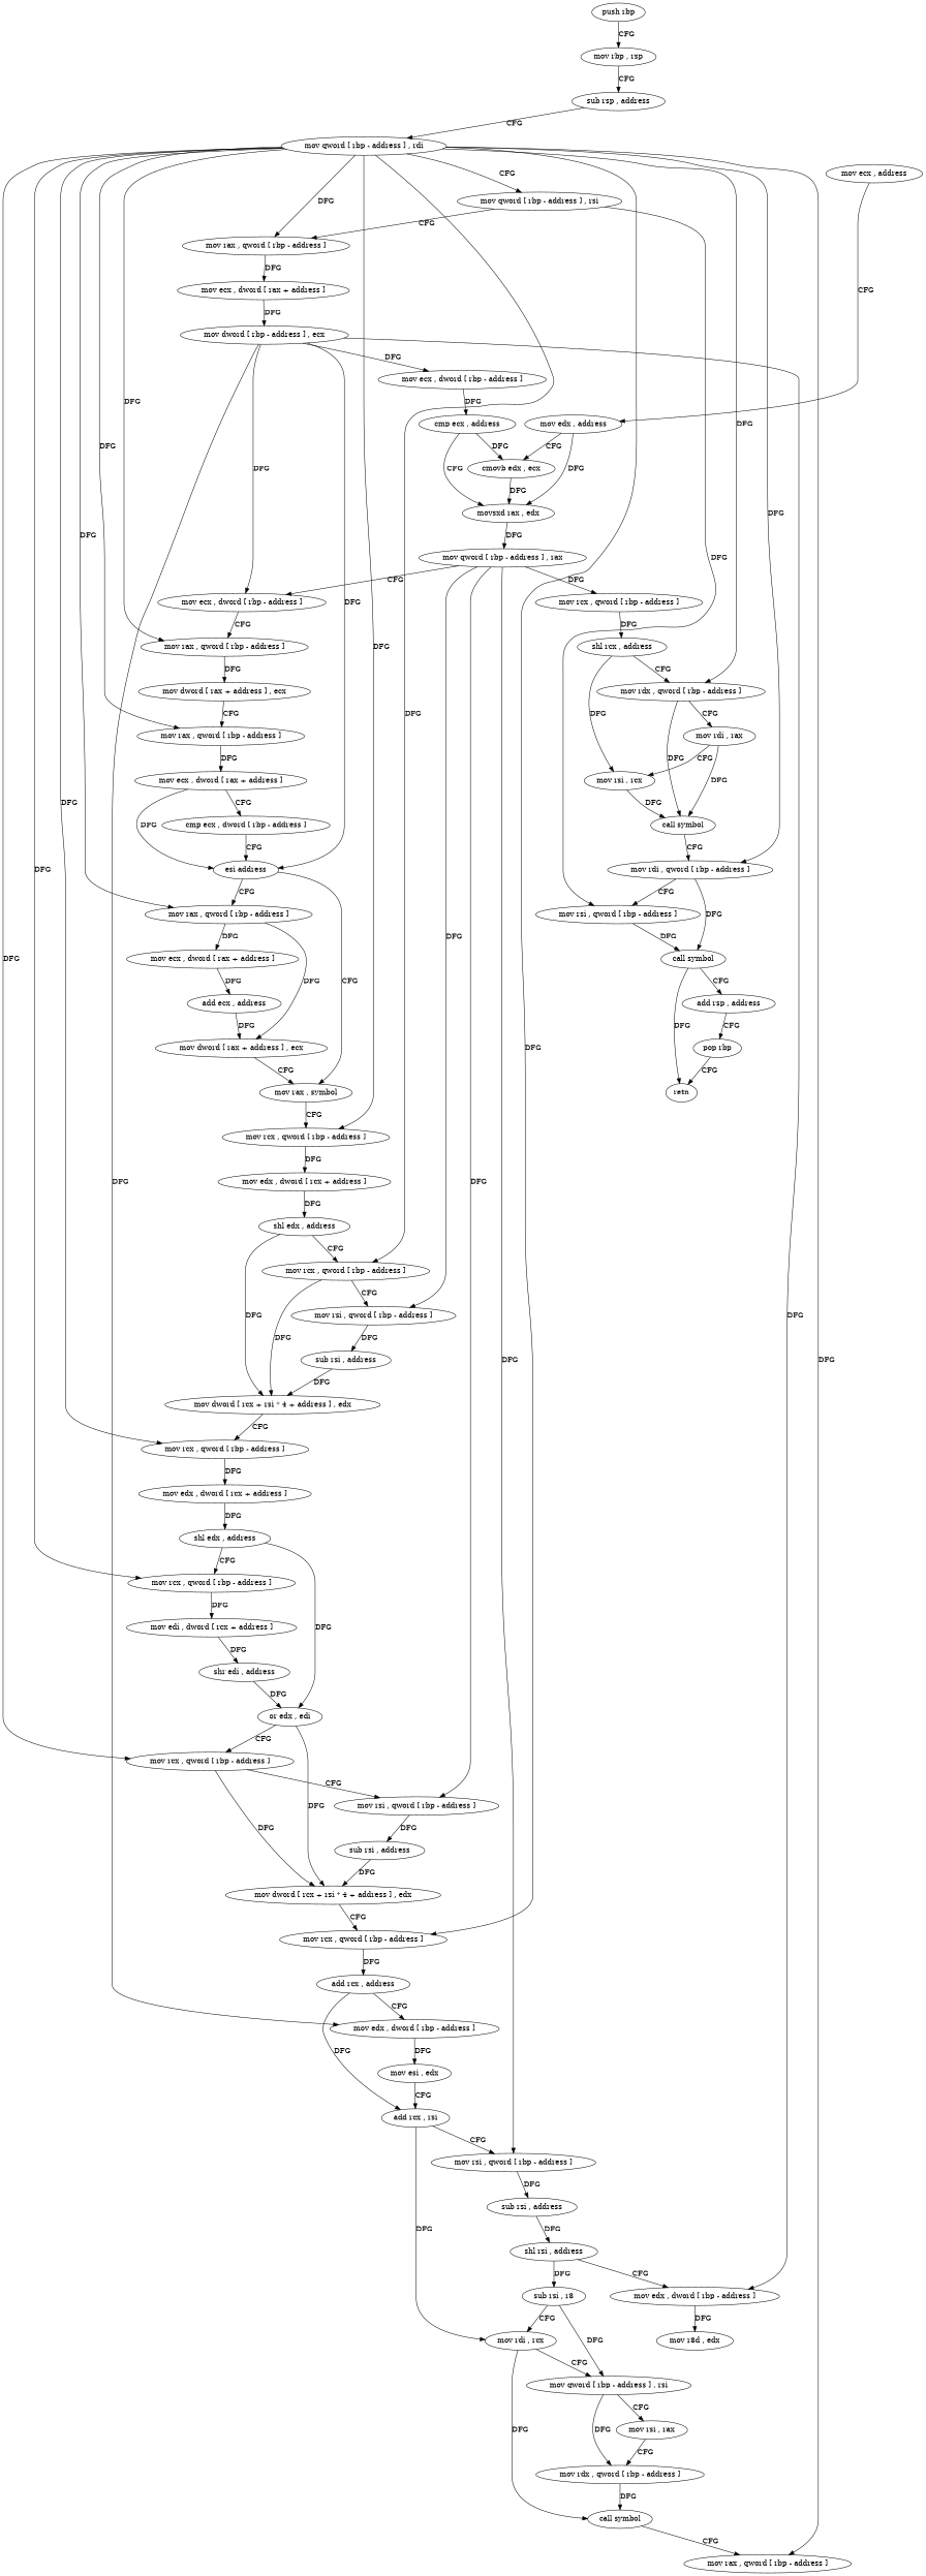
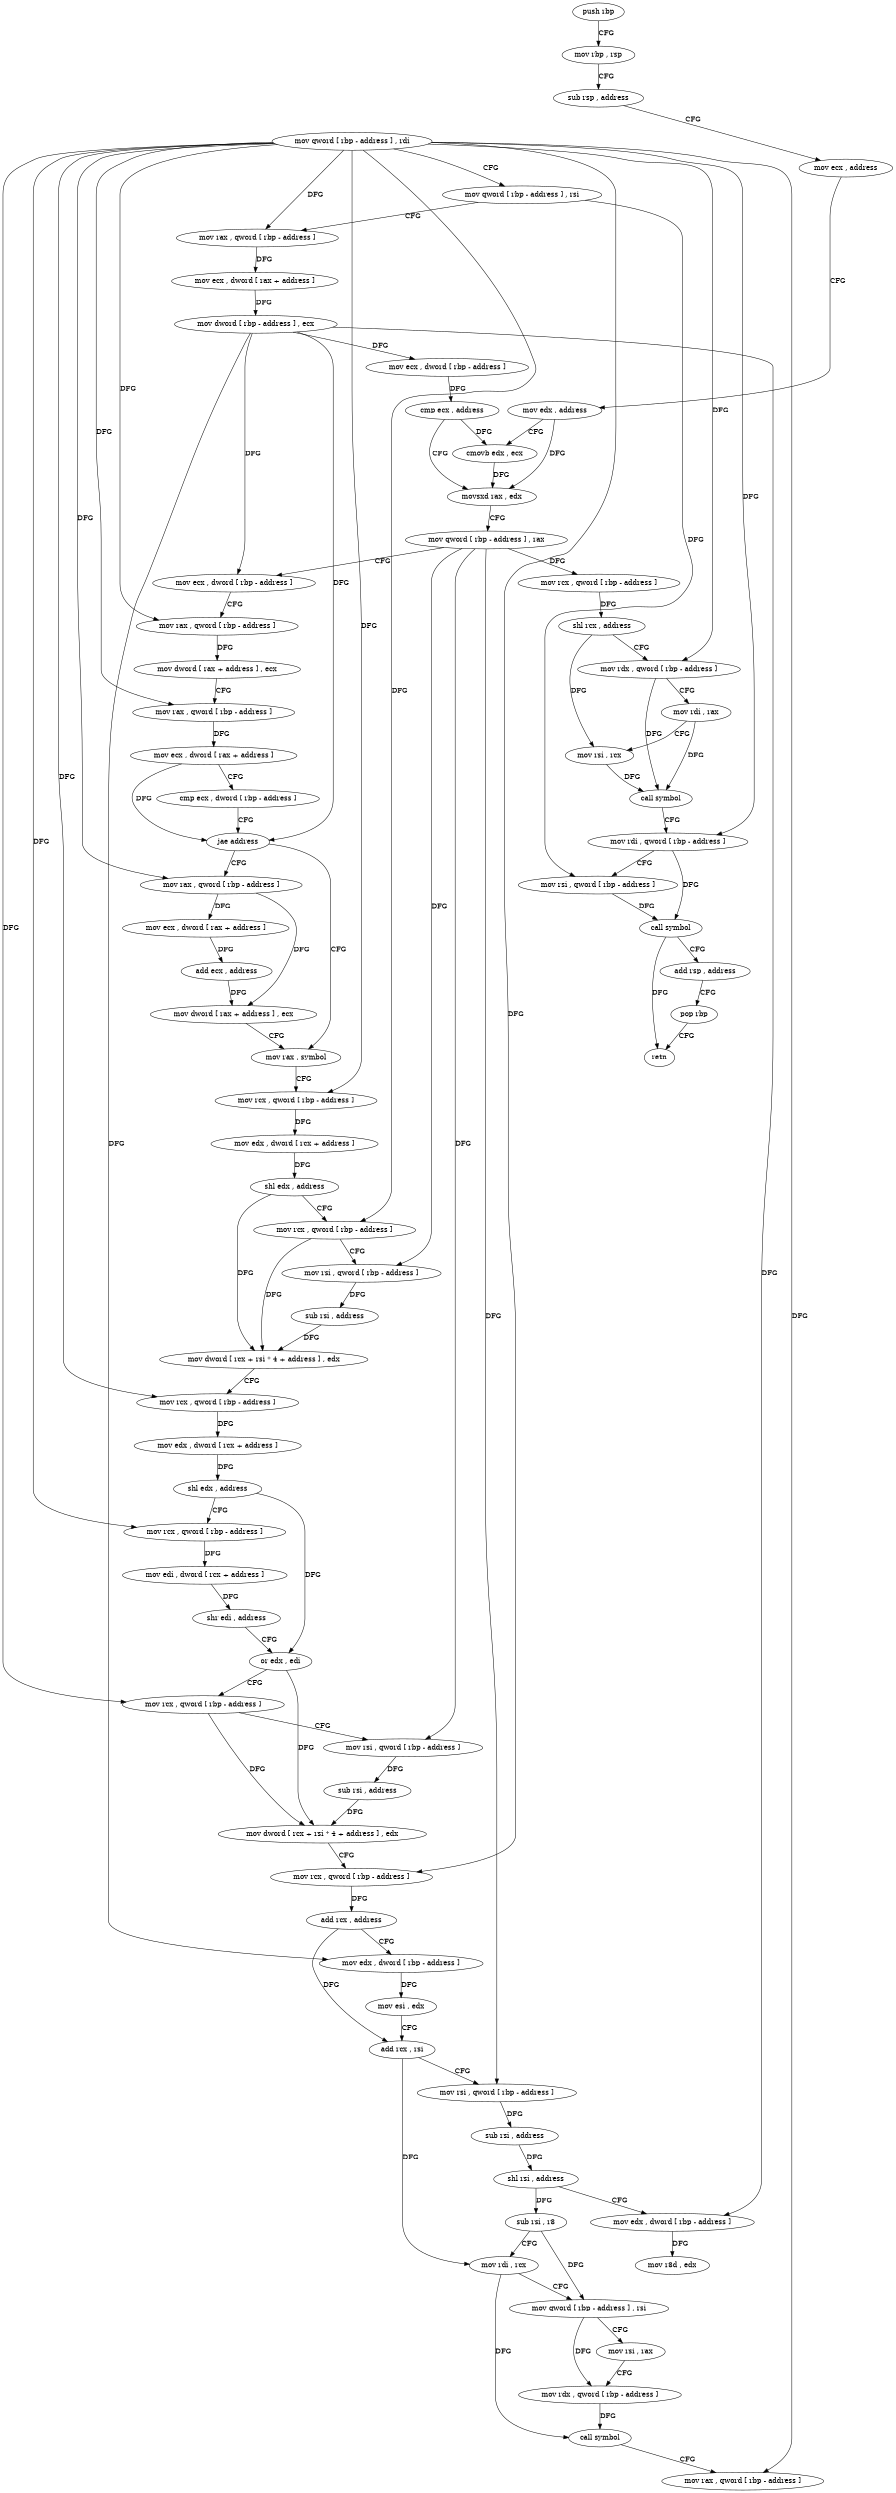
  digraph {
    n1 [label="push rbp"]
    n2 [label="mov rbp , rsp"]
    n3 [label="sub rsp , address"]
    n4 [label="mov qword [ rbp - address ] , rdi"]
    n5 [label="mov qword [ rbp - address ] , rsi"]
    n6 [label="mov rax , qword [ rbp - address ]"]
    n7 [label="mov rax , qword [ rbp - address ]"]
    n8 [label="mov rax , qword [ rbp - address ]"]
    n9 [label="mov rax , qword [ rbp - address ]"]
    n10 [label="mov rcx , qword [ rbp - address ]"]
    n11 [label="mov rcx , qword [ rbp - address ]"]
    n12 [label="mov rcx , qword [ rbp - address ]"]
    n13 [label="mov rcx , qword [ rbp - address ]"]
    n14 [label="mov rcx , qword [ rbp - address ]"]
    n15 [label="mov rcx , qword [ rbp - address ]"]
    n16 [label="mov rax , qword [ rbp - address ]"]
    n17 [label="mov rdx , qword [ rbp - address ]"]
    n18 [label="mov rdi , qword [ rbp - address ]"]
    n19 [label="mov rsi , qword [ rbp - address ]"]
    n20 [label="mov ecx , dword [ rax + address ]"]
    n21 [label="mov dword [ rax + address ] , ecx"]
    n22 [label="mov ecx , dword [ rax + address ]"]
    n23 [label="mov ecx , dword [ rax + address ]"]
    n24 [label="mov dword [ rax + address ] , ecx"]
    n25 [label="mov edx , dword [ rcx + address ]"]
    n26 [label="mov rsi , qword [ rbp - address ]"]
    n27 [label="mov dword [ rcx + rsi * 4 + address ] , edx"]
    n28 [label="mov edx , dword [ rcx + address ]"]
    n29 [label="mov edi , dword [ rcx + address ]"]
    n30 [label="mov rsi , qword [ rbp - address ]"]
    n31 [label="mov dword [ rcx + rsi * 4 + address ] , edx"]
    n32 [label="add rcx , address"]
    n33 [label="mov rdi , rax"]
    n34 [label="call symbol"]
    n35 [label="call symbol"]
    n36 [label="mov dword [ rbp - address ] , ecx"]
    n37 [label="mov ecx , dword [ rbp - address ]"]
    n38 [label="mov ecx , dword [ rbp - address ]"]
-   n39 [label="esi address"]
+   n39 [label="jae address"]
    n40 [label="mov edx , dword [ rbp - address ]"]
    n41 [label="mov edx , dword [ rbp - address ]"]
    n42 [label="cmp ecx , address"]
    n43 [label="mov rax , symbol"]
    n44 [label="mov esi , edx"]
    n45 [label="mov r8d , edx"]
    n46 [label="cmovb edx , ecx"]
    n47 [label="movsxd rax , edx"]
    n48 [label="mov ecx , address"]
    n49 [label="mov edx , address"]
    n50 [label="mov qword [ rbp - address ] , rax"]
    n51 [label="mov rsi , qword [ rbp - address ]"]
    n52 [label="mov rcx , qword [ rbp - address ]"]
    n53 [label="sub rsi , address"]
    n54 [label="sub rsi , address"]
    n55 [label="sub rsi , address"]
    n56 [label="shl rcx , address"]
    n57 [label="cmp ecx , dword [ rbp - address ]"]
    n58 [label="add ecx , address"]
    n59 [label="shl edx , address"]
    n60 [label="shl edx , address"]
    n61 [label="or edx , edi"]
    n62 [label="shr edi , address"]
    n63 [label="add rcx , rsi"]
    n64 [label="mov rdi , rcx"]
    n65 [label="mov qword [ rbp - address ] , rsi"]
    n66 [label="call symbol"]
    n67 [label="shl rsi , address"]
    n68 [label="sub rsi , r8"]
    n69 [label="mov rsi , rax"]
    n70 [label="mov rdx , qword [ rbp - address ]"]
    n71 [label="mov rsi , rcx"]
    n72 [label="add rsp , address"]
    n73 [label=retn]
    n74 [label="pop rbp"]
    n1 -> n2 [label=CFG]
    n2 -> n3 [label=CFG]
-   n3 -> n4 [label=CFG]
+   n3 -> n48 [label=CFG]
    n4 -> n5 [label=CFG]
    n4 -> n6 [label=DFG]
    n4 -> n7 [label=DFG]
    n4 -> n8 [label=DFG]
    n4 -> n9 [label=DFG]
    n4 -> n10 [label=DFG]
    n4 -> n11 [label=DFG]
    n4 -> n12 [label=DFG]
    n4 -> n13 [label=DFG]
    n4 -> n14 [label=DFG]
    n4 -> n15 [label=DFG]
    n4 -> n16 [label=DFG]
    n4 -> n17 [label=DFG]
    n4 -> n18 [label=DFG]
    n5 -> n6 [label=CFG]
    n5 -> n19 [label=DFG]
    n6 -> n20 [label=DFG]
    n7 -> n21 [label=DFG]
    n8 -> n22 [label=DFG]
    n9 -> n23 [label=DFG]
    n9 -> n24 [label=DFG]
    n10 -> n25 [label=DFG]
    n11 -> n26 [label=CFG]
    n11 -> n27 [label=DFG]
    n12 -> n28 [label=DFG]
    n13 -> n29 [label=DFG]
    n14 -> n30 [label=CFG]
    n14 -> n31 [label=DFG]
    n15 -> n32 [label=DFG]
    n17 -> n33 [label=CFG]
    n17 -> n34 [label=DFG]
    n18 -> n19 [label=CFG]
    n18 -> n35 [label=DFG]
    n19 -> n35 [label=DFG]
    n20 -> n36 [label=DFG]
    n21 -> n8 [label=CFG]
    n22 -> n39 [label=DFG]
    n22 -> n57 [label=CFG]
    n23 -> n58 [label=DFG]
    n24 -> n43 [label=CFG]
    n25 -> n59 [label=DFG]
    n26 -> n53 [label=DFG]
    n27 -> n12 [label=CFG]
    n28 -> n60 [label=DFG]
    n29 -> n62 [label=DFG]
    n30 -> n54 [label=DFG]
    n31 -> n15 [label=CFG]
    n32 -> n40 [label=CFG]
    n32 -> n63 [label=DFG]
    n33 -> n34 [label=DFG]
    n33 -> n71 [label=CFG]
    n34 -> n18 [label=CFG]
    n35 -> n72 [label=CFG]
    n35 -> n73 [label=DFG]
    n36 -> n37 [label=DFG]
    n36 -> n38 [label=DFG]
    n36 -> n39 [label=DFG]
    n36 -> n40 [label=DFG]
    n36 -> n41 [label=DFG]
    n37 -> n42 [label=DFG]
    n38 -> n7 [label=CFG]
    n39 -> n9 [label=CFG]
    n39 -> n43 [label=CFG]
    n40 -> n44 [label=DFG]
    n41 -> n45 [label=DFG]
    n42 -> n46 [label=DFG]
    n42 -> n47 [label=CFG]
    n43 -> n10 [label=CFG]
    n44 -> n63 [label=CFG]
    n46 -> n47 [label=DFG]
-   n47 -> n50 [label=DFG]
+   n47 -> n50 [label=CFG]
    n48 -> n49 [label=CFG]
    n49 -> n46 [label=CFG]
    n49 -> n47 [label=DFG]
    n50 -> n26 [label=DFG]
    n50 -> n30 [label=DFG]
    n50 -> n38 [label=CFG]
    n50 -> n51 [label=DFG]
    n50 -> n52 [label=DFG]
    n51 -> n55 [label=DFG]
    n52 -> n56 [label=DFG]
    n53 -> n27 [label=DFG]
    n54 -> n31 [label=DFG]
    n55 -> n67 [label=DFG]
    n56 -> n17 [label=CFG]
    n56 -> n71 [label=DFG]
    n57 -> n39 [label=CFG]
    n58 -> n24 [label=DFG]
    n59 -> n11 [label=CFG]
    n59 -> n27 [label=DFG]
    n60 -> n13 [label=CFG]
    n60 -> n61 [label=DFG]
    n61 -> n14 [label=CFG]
    n61 -> n31 [label=DFG]
-   n62 -> n61 [label=DFG]
+   n62 -> n61 [label=CFG]
    n63 -> n51 [label=CFG]
    n63 -> n64 [label=DFG]
    n64 -> n65 [label=CFG]
    n64 -> n66 [label=DFG]
    n65 -> n69 [label=CFG]
    n65 -> n70 [label=DFG]
    n66 -> n16 [label=CFG]
    n67 -> n41 [label=CFG]
    n67 -> n68 [label=DFG]
    n68 -> n64 [label=CFG]
    n68 -> n65 [label=DFG]
    n69 -> n70 [label=CFG]
    n70 -> n66 [label=DFG]
    n71 -> n34 [label=DFG]
    n72 -> n74 [label=CFG]
    n74 -> n73 [label=CFG]
  }
